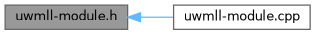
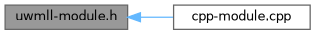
  digraph {
    rankdir=LR
    node [fontname=Helvetica fontsize=10 shape=box style=filled]
    n1 [color=gray40 fillcolor=grey60 fontcolor=black height=0.2 label="uwmll-module.h" width=0.4]
-   n2 [color=grey40 fillcolor=white height=0.2 label="uwmll-module.cpp" width=0.4]
+   n2 [color=grey40 fillcolor=white height=0.2 label="cpp-module.cpp" width=0.4]
    n1 -> n2 [color=steelblue1 dir=back fontname=Helvetica fontsize=10 labelfontname=Helvetica labelfontsize=10 style=solid]
  }
